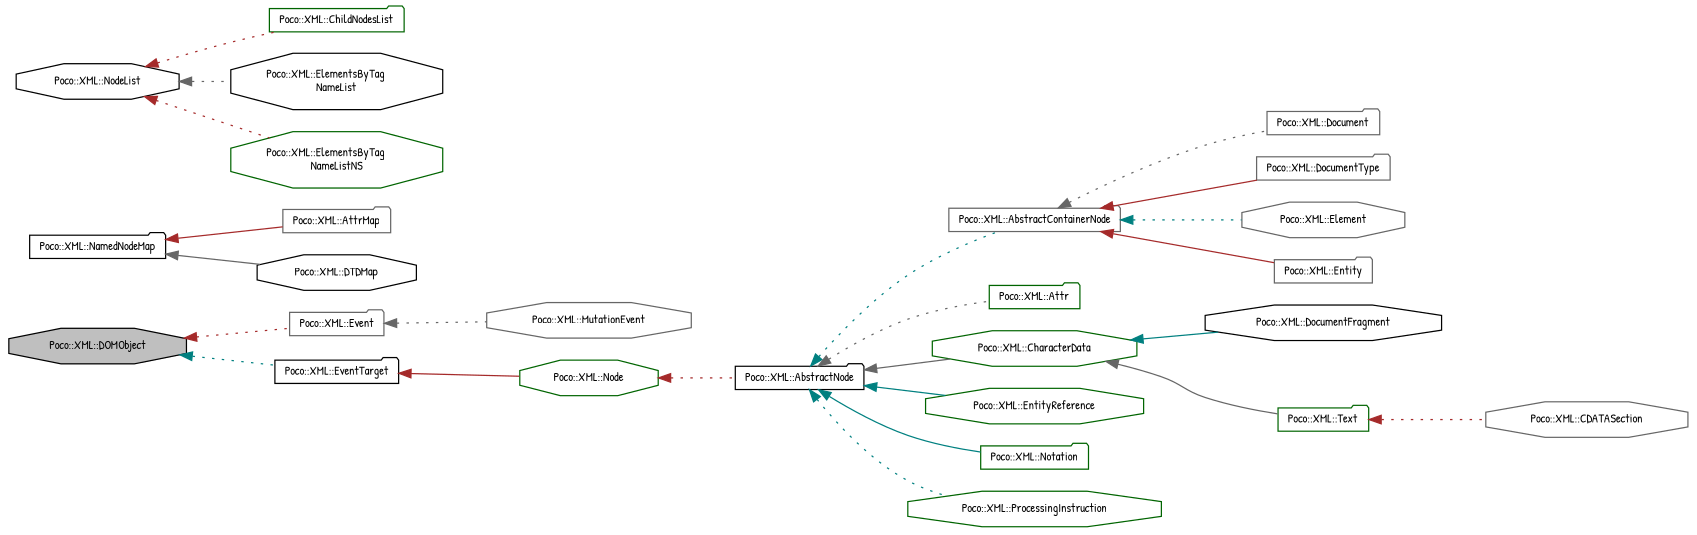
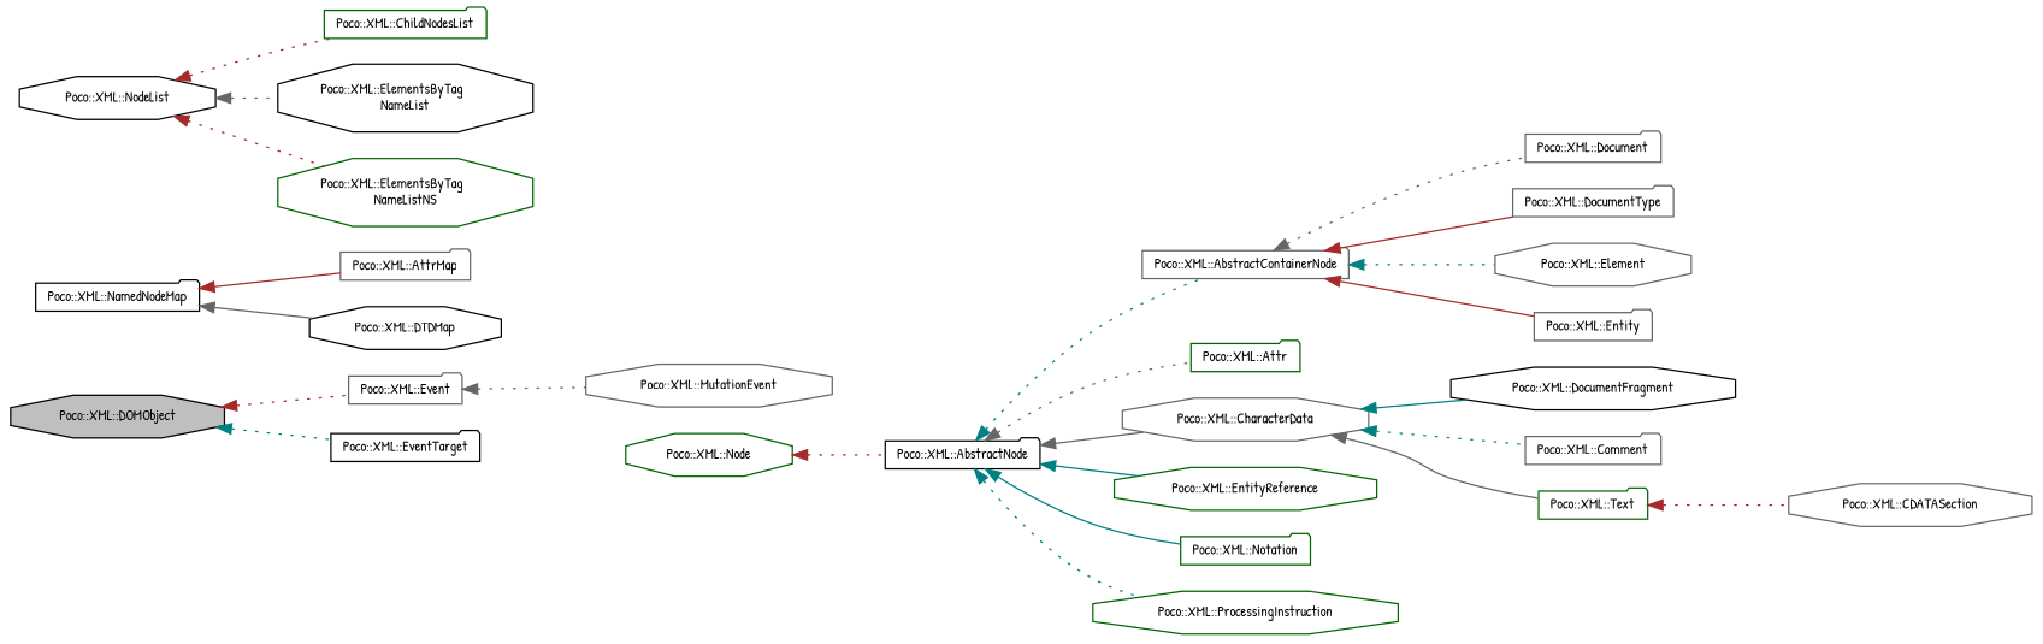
  digraph {
    fontname="Patrick Hand"
    rankdir=LR
    node [color=gray40 fillcolor=white fontname="Patrick Hand" fontsize=10 shape=folder style=filled]
    edge [color=brown dir=back fontname="Patrick Hand" fontsize=10 labelfontname=Helvetica labelfontsize=10 style=dotted]
    n1 [color=black fillcolor=grey75 fontcolor=black height=0.2 label="Poco::XML::DOMObject" shape=octagon width=0.4]
    n2 [height=0.2 label="Poco::XML::Event" width=0.4]
    n3 [color=black height=0.2 label="Poco::XML::EventTarget" width=0.4]
    n4 [height=0.2 label="Poco::XML::MutationEvent" shape=octagon width=0.4]
    n5 [color=darkgreen height=0.2 label="Poco::XML::Node" shape=octagon width=0.4]
    n6 [color=black height=0.2 label="Poco::XML::NamedNodeMap" width=0.4]
    n7 [height=0.2 label="Poco::XML::AttrMap" width=0.4]
    n8 [color=black height=0.2 label="Poco::XML::DTDMap" shape=octagon width=0.4]
    n9 [color=black height=0.2 label="Poco::XML::NodeList" shape=octagon width=0.4]
    n10 [color=darkgreen height=0.2 label="Poco::XML::ChildNodesList" width=0.4]
    n11 [color=black height=0.2 label="Poco::XML::ElementsByTag\lNameList" shape=octagon width=0.4]
    n12 [color=darkgreen height=0.2 label="Poco::XML::ElementsByTag\lNameListNS" shape=octagon width=0.4]
    n13 [color=black height=0.2 label="Poco::XML::AbstractNode" width=0.4]
    n14 [height=0.2 label="Poco::XML::AbstractContainerNode" width=0.4]
    n15 [color=darkgreen height=0.2 label="Poco::XML::Attr" width=0.4]
-   n16 [color=darkgreen height=0.2 label="Poco::XML::CharacterData" shape=octagon width=0.4]
+   n16 [height=0.2 label="Poco::XML::CharacterData" shape=octagon width=0.4]
    n17 [color=darkgreen height=0.2 label="Poco::XML::EntityReference" shape=octagon width=0.4]
    n18 [color=darkgreen height=0.2 label="Poco::XML::Notation" width=0.4]
    n19 [color=darkgreen height=0.2 label="Poco::XML::ProcessingInstruction" shape=octagon width=0.4]
    n20 [height=0.2 label="Poco::XML::Document" width=0.4]
    n21 [height=0.2 label="Poco::XML::DocumentType" width=0.4]
    n22 [height=0.2 label="Poco::XML::Element" shape=octagon width=0.4]
    n23 [height=0.2 label="Poco::XML::Entity" width=0.4]
    n24 [color=black height=0.2 label="Poco::XML::DocumentFragment" shape=octagon width=0.4]
+   n25 [height=0.2 label="Poco::XML::Comment" width=0.4]
    n26 [color=darkgreen height=0.2 label="Poco::XML::Text" width=0.4]
    n27 [height=0.2 label="Poco::XML::CDATASection" shape=octagon width=0.4]
    n1 -> n2
    n1 -> n3 [color=teal]
    n2 -> n4 [color=gray40]
-   n3 -> n5 [style=solid]
    n5 -> n13
    n6 -> n7 [style=solid]
    n6 -> n8 [color=gray40 style=solid]
    n9 -> n10
    n9 -> n11 [color=gray40]
    n9 -> n12
    n13 -> n14 [color=teal]
    n13 -> n15 [color=gray40]
    n13 -> n16 [color=gray40 style=solid]
    n13 -> n17 [color=teal style=solid]
    n13 -> n18 [color=teal style=solid]
    n13 -> n19 [color=teal]
    n14 -> n20 [color=gray40]
    n14 -> n21 [style=solid]
    n14 -> n22 [color=teal]
    n14 -> n23 [style=solid]
    n16 -> n24 [color=teal style=solid]
+   n16 -> n25 [color=teal]
    n16 -> n26 [color=gray40 style=solid]
    n26 -> n27
  }
